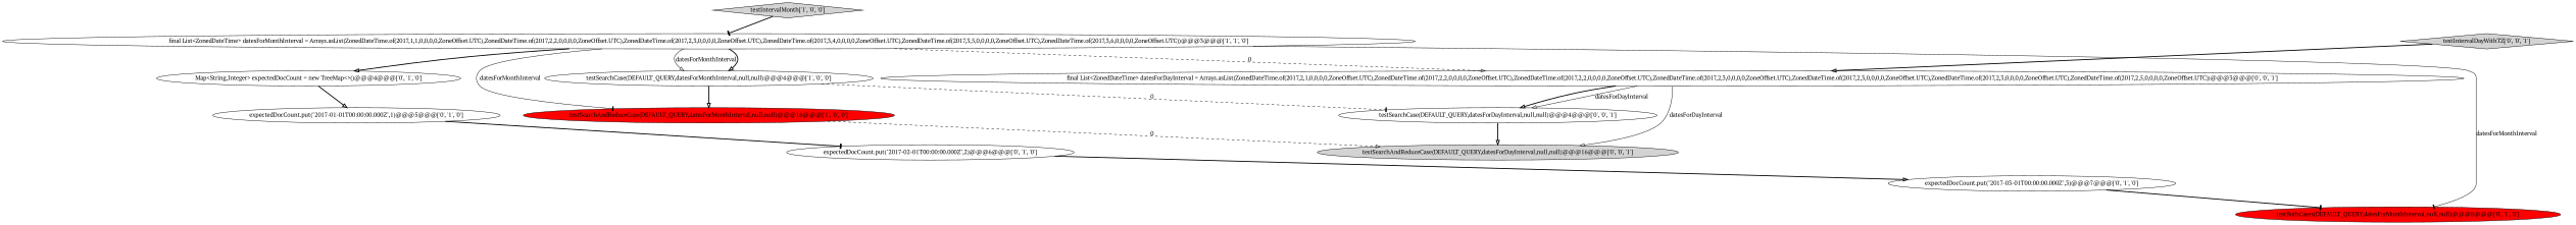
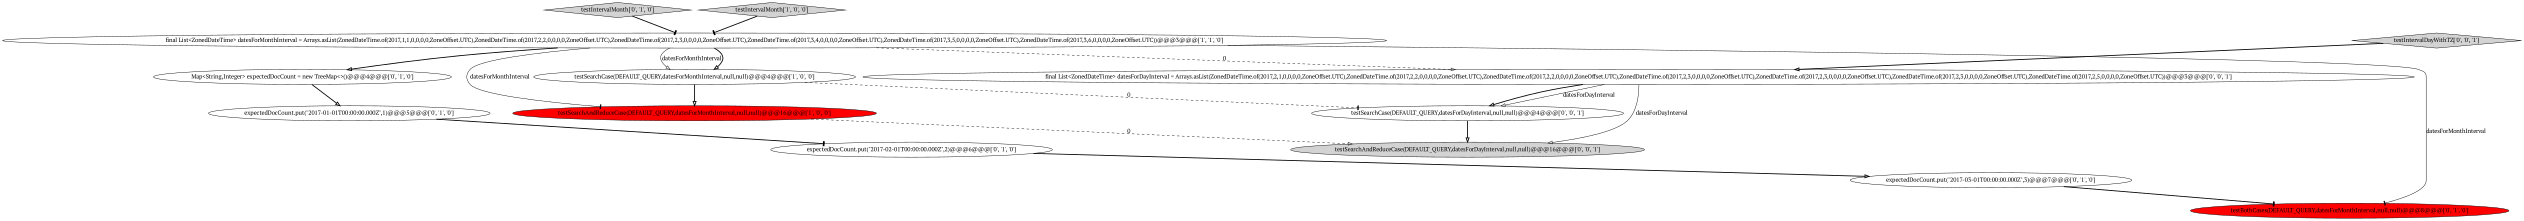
  digraph {
    fontname="PT Serif"
    node [fillcolor=white shape=ellipse style=filled fontname="PT Serif"]
    edge [style=bold arrowhead=onormal fontname="PT Serif"]
    n1 [label="expectedDocCount.put(\"2017-01-01T00:00:00.000Z\",1)@@@5@@@['0', '1', '0']"]
    n2 [label="expectedDocCount.put(\"2017-02-01T00:00:00.000Z\",2)@@@6@@@['0', '1', '0']"]
    n3 [label="expectedDocCount.put(\"2017-03-01T00:00:00.000Z\",3)@@@7@@@['0', '1', '0']"]
    n4 [label="final List<ZonedDateTime> datesForDayInterval = Arrays.asList(ZonedDateTime.of(2017,2,1,0,0,0,0,ZoneOffset.UTC),ZonedDateTime.of(2017,2,2,0,0,0,0,ZoneOffset.UTC),ZonedDateTime.of(2017,2,2,0,0,0,0,ZoneOffset.UTC),ZonedDateTime.of(2017,2,3,0,0,0,0,ZoneOffset.UTC),ZonedDateTime.of(2017,2,3,0,0,0,0,ZoneOffset.UTC),ZonedDateTime.of(2017,2,3,0,0,0,0,ZoneOffset.UTC),ZonedDateTime.of(2017,2,5,0,0,0,0,ZoneOffset.UTC))@@@3@@@['0', '0', '1']"]
    n5 [label="testSearchCase(DEFAULT_QUERY,datesForDayInterval,null,null)@@@4@@@['0', '0', '1']"]
    n6 [fillcolor=lightgray label="testSearchAndReduceCase(DEFAULT_QUERY,datesForDayInterval,null,null)@@@16@@@['0', '0', '1']"]
    n7 [fillcolor=red label="testSearchAndReduceCase(DEFAULT_QUERY,datesForMonthInterval,null,null)@@@16@@@['1', '0', '0']"]
+   n8 [fillcolor=lightgray label="testIntervalMonth['0', '1', '0']" shape=diamond]
    n9 [label="final List<ZonedDateTime> datesForMonthInterval = Arrays.asList(ZonedDateTime.of(2017,1,1,0,0,0,0,ZoneOffset.UTC),ZonedDateTime.of(2017,2,2,0,0,0,0,ZoneOffset.UTC),ZonedDateTime.of(2017,2,3,0,0,0,0,ZoneOffset.UTC),ZonedDateTime.of(2017,3,4,0,0,0,0,ZoneOffset.UTC),ZonedDateTime.of(2017,3,5,0,0,0,0,ZoneOffset.UTC),ZonedDateTime.of(2017,3,6,0,0,0,0,ZoneOffset.UTC))@@@3@@@['1', '1', '0']"]
    n10 [fillcolor=red label="testBothCases(DEFAULT_QUERY,datesForMonthInterval,null,null)@@@8@@@['0', '1', '0']"]
    n11 [label="testSearchCase(DEFAULT_QUERY,datesForMonthInterval,null,null)@@@4@@@['1', '0', '0']"]
    n12 [fillcolor=lightgray label="testIntervalMonth['1', '0', '0']" shape=diamond]
    n13 [fillcolor=lightgray label="testIntervalDayWithTZ['0', '0', '1']" shape=diamond]
    n14 [label="Map<String,Integer> expectedDocCount = new TreeMap<>()@@@4@@@['0', '1', '0']"]
    n1 -> n2 [arrowhead=tee]
    n2 -> n3
    n3 -> n10 [arrowhead=tee]
    n4 -> n5 [label=datesForDayInterval style=solid]
    n4 -> n5
    n4 -> n6 [label=datesForDayInterval style=solid]
    n5 -> n6
    n7 -> n6 [label=0 style=dashed]
+   n8 -> n9 [arrowhead=tee]
    n9 -> n4 [label=0 style=dashed]
    n9 -> n7 [label=datesForMonthInterval style=solid arrowhead=tee]
    n9 -> n10 [label=datesForMonthInterval style=solid arrowhead=tee]
    n9 -> n11 [label=datesForMonthInterval style=solid]
    n9 -> n11
    n9 -> n14
    n11 -> n5 [label=0 style=dashed arrowhead=tee]
    n11 -> n7
    n12 -> n9 [arrowhead=tee]
    n13 -> n4
    n14 -> n1
  }
